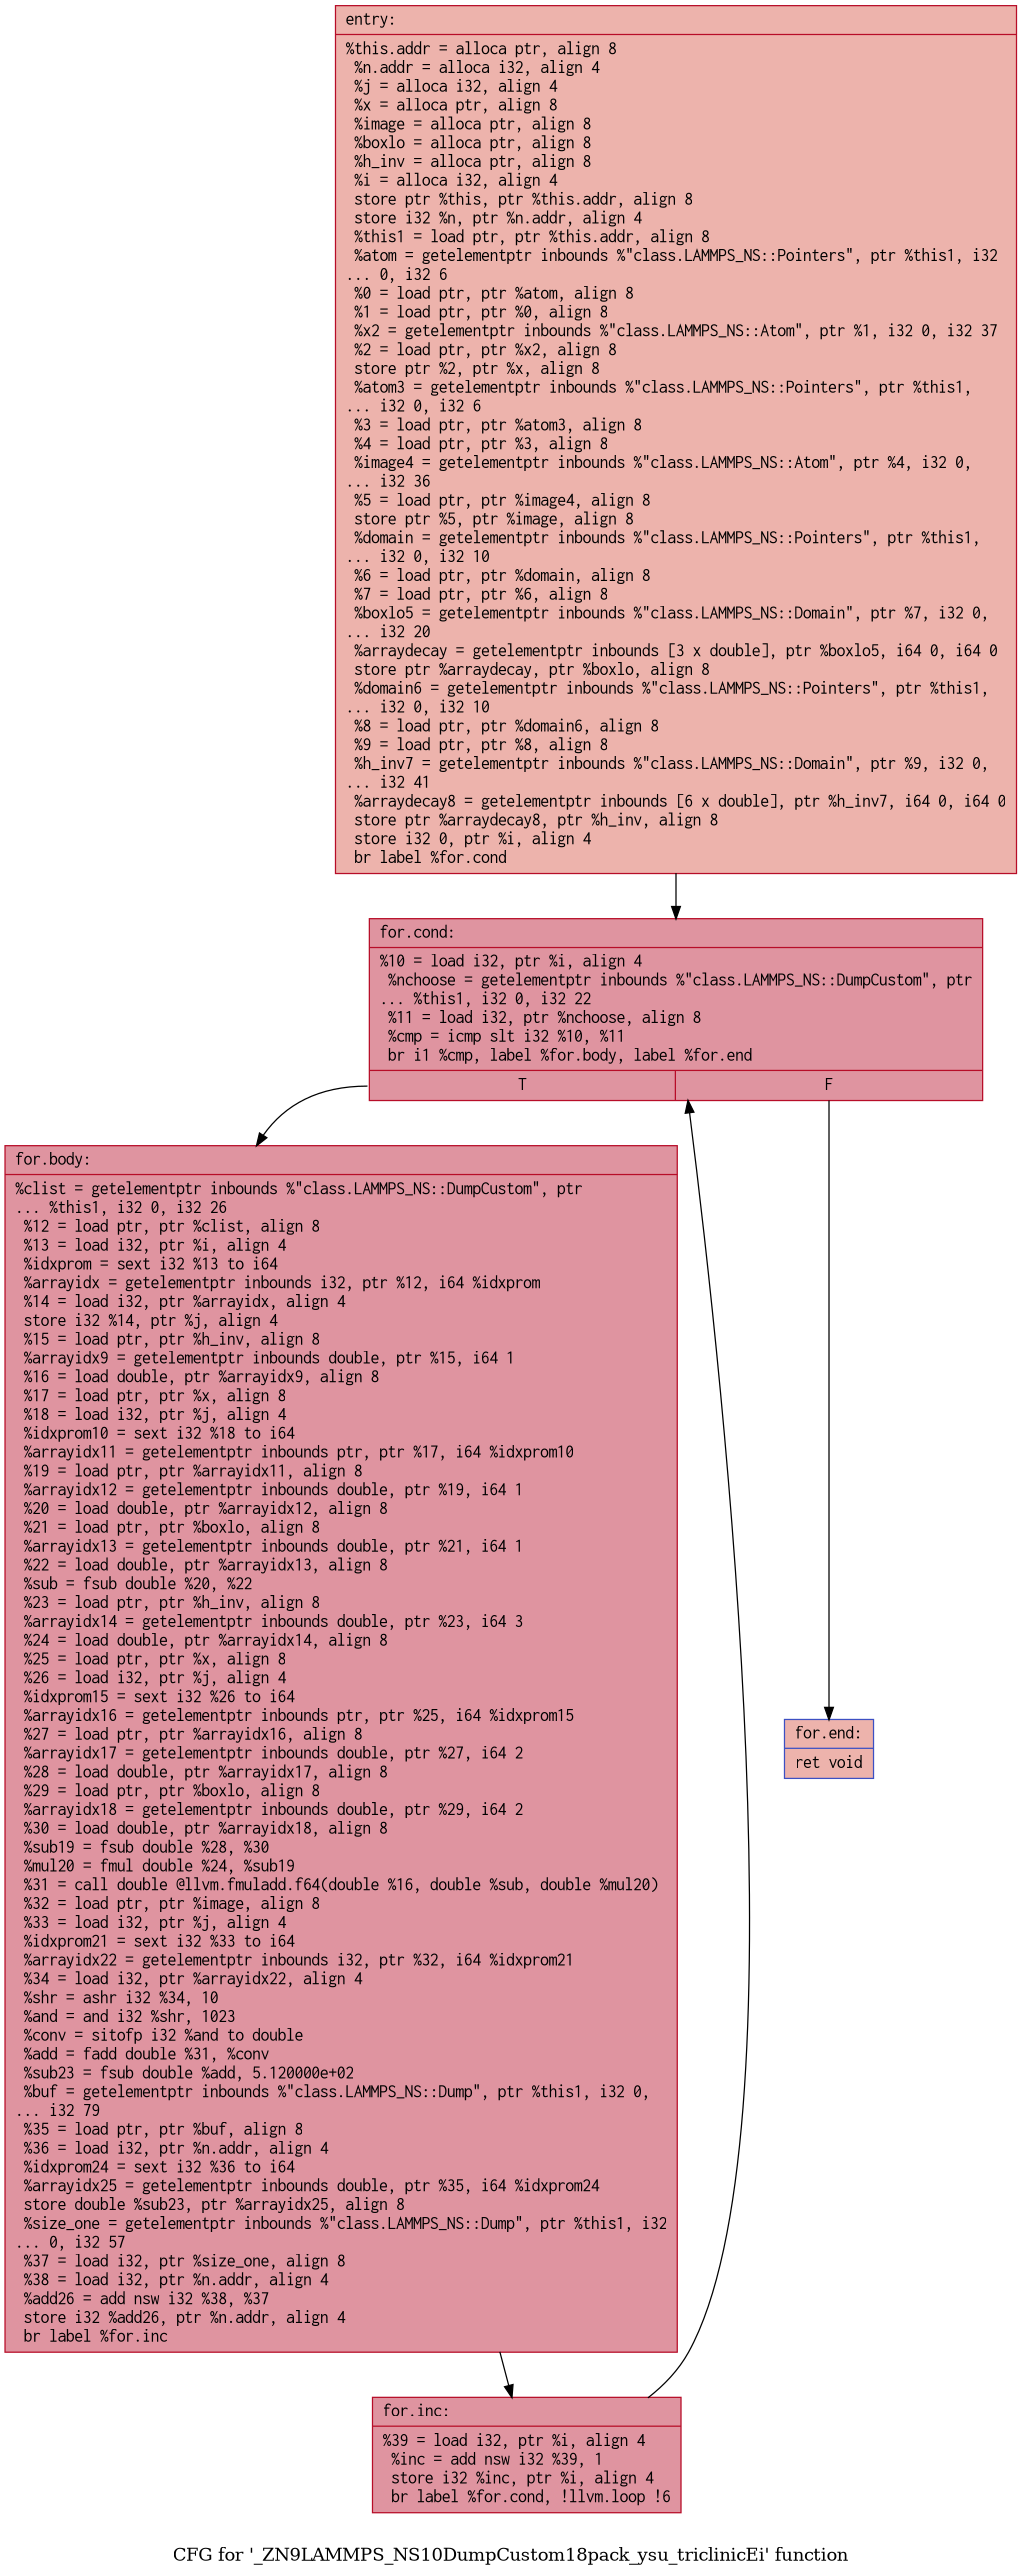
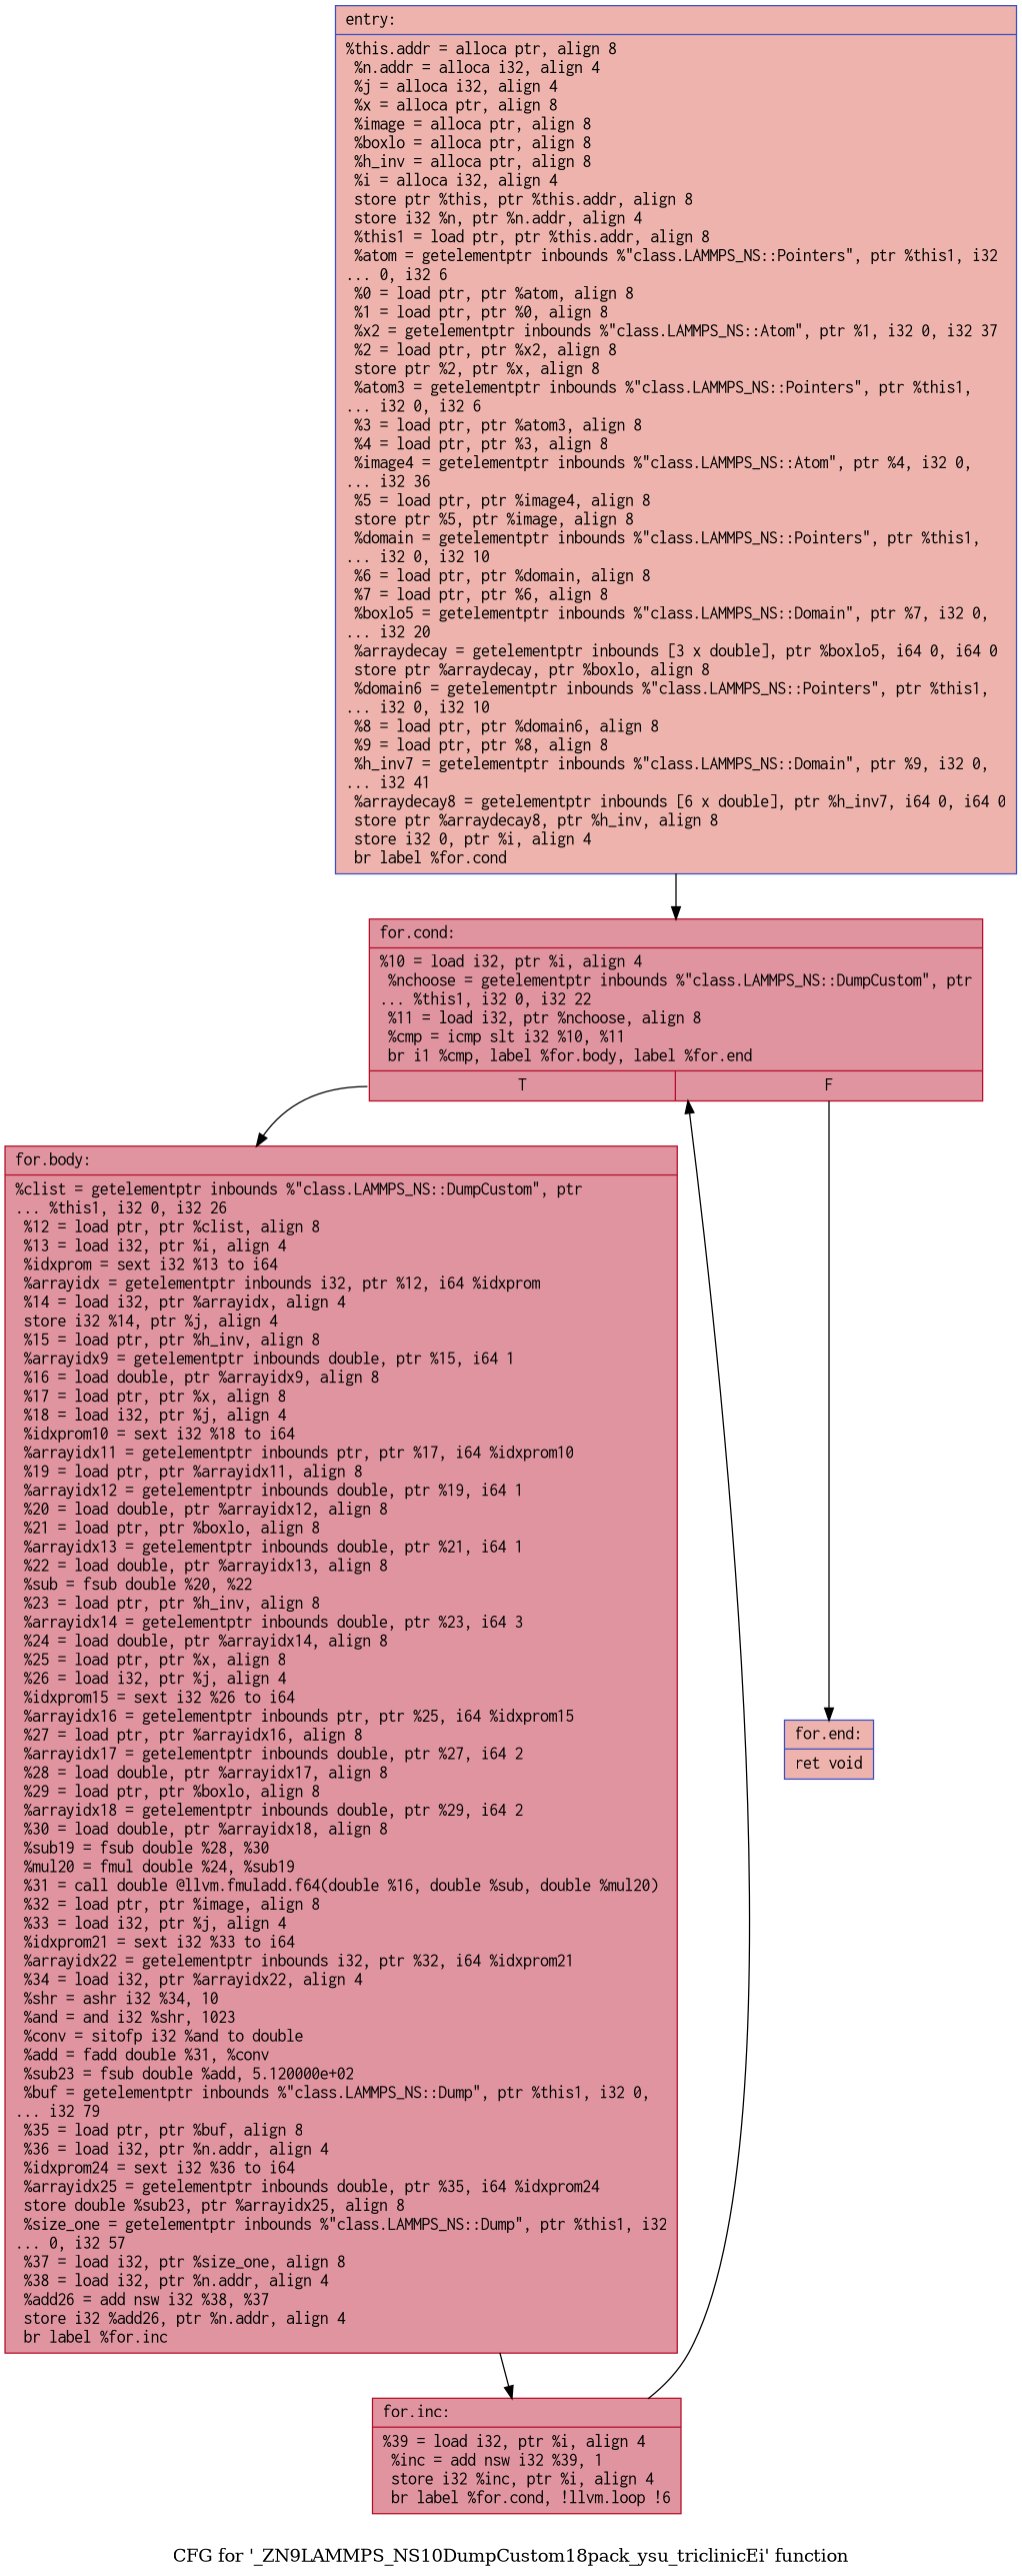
  digraph {
    label="CFG for '_ZN9LAMMPS_NS10DumpCustom18pack_ysu_triclinicEi' function"
    node [color="#b70d28ff" fillcolor="#b70d2870" fontname=Courier shape=record style=filled]
-   n1 [fillcolor="#d6524470" label="{entry:\l|  %this.addr = alloca ptr, align 8\l  %n.addr = alloca i32, align 4\l  %j = alloca i32, align 4\l  %x = alloca ptr, align 8\l  %image = alloca ptr, align 8\l  %boxlo = alloca ptr, align 8\l  %h_inv = alloca ptr, align 8\l  %i = alloca i32, align 4\l  store ptr %this, ptr %this.addr, align 8\l  store i32 %n, ptr %n.addr, align 4\l  %this1 = load ptr, ptr %this.addr, align 8\l  %atom = getelementptr inbounds %\"class.LAMMPS_NS::Pointers\", ptr %this1, i32\l... 0, i32 6\l  %0 = load ptr, ptr %atom, align 8\l  %1 = load ptr, ptr %0, align 8\l  %x2 = getelementptr inbounds %\"class.LAMMPS_NS::Atom\", ptr %1, i32 0, i32 37\l  %2 = load ptr, ptr %x2, align 8\l  store ptr %2, ptr %x, align 8\l  %atom3 = getelementptr inbounds %\"class.LAMMPS_NS::Pointers\", ptr %this1,\l... i32 0, i32 6\l  %3 = load ptr, ptr %atom3, align 8\l  %4 = load ptr, ptr %3, align 8\l  %image4 = getelementptr inbounds %\"class.LAMMPS_NS::Atom\", ptr %4, i32 0,\l... i32 36\l  %5 = load ptr, ptr %image4, align 8\l  store ptr %5, ptr %image, align 8\l  %domain = getelementptr inbounds %\"class.LAMMPS_NS::Pointers\", ptr %this1,\l... i32 0, i32 10\l  %6 = load ptr, ptr %domain, align 8\l  %7 = load ptr, ptr %6, align 8\l  %boxlo5 = getelementptr inbounds %\"class.LAMMPS_NS::Domain\", ptr %7, i32 0,\l... i32 20\l  %arraydecay = getelementptr inbounds [3 x double], ptr %boxlo5, i64 0, i64 0\l  store ptr %arraydecay, ptr %boxlo, align 8\l  %domain6 = getelementptr inbounds %\"class.LAMMPS_NS::Pointers\", ptr %this1,\l... i32 0, i32 10\l  %8 = load ptr, ptr %domain6, align 8\l  %9 = load ptr, ptr %8, align 8\l  %h_inv7 = getelementptr inbounds %\"class.LAMMPS_NS::Domain\", ptr %9, i32 0,\l... i32 41\l  %arraydecay8 = getelementptr inbounds [6 x double], ptr %h_inv7, i64 0, i64 0\l  store ptr %arraydecay8, ptr %h_inv, align 8\l  store i32 0, ptr %i, align 4\l  br label %for.cond\l}"]
+   n1 [color="#3d50c3ff" fillcolor="#d6524470" label="{entry:\l|  %this.addr = alloca ptr, align 8\l  %n.addr = alloca i32, align 4\l  %j = alloca i32, align 4\l  %x = alloca ptr, align 8\l  %image = alloca ptr, align 8\l  %boxlo = alloca ptr, align 8\l  %h_inv = alloca ptr, align 8\l  %i = alloca i32, align 4\l  store ptr %this, ptr %this.addr, align 8\l  store i32 %n, ptr %n.addr, align 4\l  %this1 = load ptr, ptr %this.addr, align 8\l  %atom = getelementptr inbounds %\"class.LAMMPS_NS::Pointers\", ptr %this1, i32\l... 0, i32 6\l  %0 = load ptr, ptr %atom, align 8\l  %1 = load ptr, ptr %0, align 8\l  %x2 = getelementptr inbounds %\"class.LAMMPS_NS::Atom\", ptr %1, i32 0, i32 37\l  %2 = load ptr, ptr %x2, align 8\l  store ptr %2, ptr %x, align 8\l  %atom3 = getelementptr inbounds %\"class.LAMMPS_NS::Pointers\", ptr %this1,\l... i32 0, i32 6\l  %3 = load ptr, ptr %atom3, align 8\l  %4 = load ptr, ptr %3, align 8\l  %image4 = getelementptr inbounds %\"class.LAMMPS_NS::Atom\", ptr %4, i32 0,\l... i32 36\l  %5 = load ptr, ptr %image4, align 8\l  store ptr %5, ptr %image, align 8\l  %domain = getelementptr inbounds %\"class.LAMMPS_NS::Pointers\", ptr %this1,\l... i32 0, i32 10\l  %6 = load ptr, ptr %domain, align 8\l  %7 = load ptr, ptr %6, align 8\l  %boxlo5 = getelementptr inbounds %\"class.LAMMPS_NS::Domain\", ptr %7, i32 0,\l... i32 20\l  %arraydecay = getelementptr inbounds [3 x double], ptr %boxlo5, i64 0, i64 0\l  store ptr %arraydecay, ptr %boxlo, align 8\l  %domain6 = getelementptr inbounds %\"class.LAMMPS_NS::Pointers\", ptr %this1,\l... i32 0, i32 10\l  %8 = load ptr, ptr %domain6, align 8\l  %9 = load ptr, ptr %8, align 8\l  %h_inv7 = getelementptr inbounds %\"class.LAMMPS_NS::Domain\", ptr %9, i32 0,\l... i32 41\l  %arraydecay8 = getelementptr inbounds [6 x double], ptr %h_inv7, i64 0, i64 0\l  store ptr %arraydecay8, ptr %h_inv, align 8\l  store i32 0, ptr %i, align 4\l  br label %for.cond\l}"]
    n2 [label="{for.cond:\l|  %10 = load i32, ptr %i, align 4\l  %nchoose = getelementptr inbounds %\"class.LAMMPS_NS::DumpCustom\", ptr\l... %this1, i32 0, i32 22\l  %11 = load i32, ptr %nchoose, align 8\l  %cmp = icmp slt i32 %10, %11\l  br i1 %cmp, label %for.body, label %for.end\l|{<s0>T|<s1>F}}"]
    n3 [label="{for.body:\l|  %clist = getelementptr inbounds %\"class.LAMMPS_NS::DumpCustom\", ptr\l... %this1, i32 0, i32 26\l  %12 = load ptr, ptr %clist, align 8\l  %13 = load i32, ptr %i, align 4\l  %idxprom = sext i32 %13 to i64\l  %arrayidx = getelementptr inbounds i32, ptr %12, i64 %idxprom\l  %14 = load i32, ptr %arrayidx, align 4\l  store i32 %14, ptr %j, align 4\l  %15 = load ptr, ptr %h_inv, align 8\l  %arrayidx9 = getelementptr inbounds double, ptr %15, i64 1\l  %16 = load double, ptr %arrayidx9, align 8\l  %17 = load ptr, ptr %x, align 8\l  %18 = load i32, ptr %j, align 4\l  %idxprom10 = sext i32 %18 to i64\l  %arrayidx11 = getelementptr inbounds ptr, ptr %17, i64 %idxprom10\l  %19 = load ptr, ptr %arrayidx11, align 8\l  %arrayidx12 = getelementptr inbounds double, ptr %19, i64 1\l  %20 = load double, ptr %arrayidx12, align 8\l  %21 = load ptr, ptr %boxlo, align 8\l  %arrayidx13 = getelementptr inbounds double, ptr %21, i64 1\l  %22 = load double, ptr %arrayidx13, align 8\l  %sub = fsub double %20, %22\l  %23 = load ptr, ptr %h_inv, align 8\l  %arrayidx14 = getelementptr inbounds double, ptr %23, i64 3\l  %24 = load double, ptr %arrayidx14, align 8\l  %25 = load ptr, ptr %x, align 8\l  %26 = load i32, ptr %j, align 4\l  %idxprom15 = sext i32 %26 to i64\l  %arrayidx16 = getelementptr inbounds ptr, ptr %25, i64 %idxprom15\l  %27 = load ptr, ptr %arrayidx16, align 8\l  %arrayidx17 = getelementptr inbounds double, ptr %27, i64 2\l  %28 = load double, ptr %arrayidx17, align 8\l  %29 = load ptr, ptr %boxlo, align 8\l  %arrayidx18 = getelementptr inbounds double, ptr %29, i64 2\l  %30 = load double, ptr %arrayidx18, align 8\l  %sub19 = fsub double %28, %30\l  %mul20 = fmul double %24, %sub19\l  %31 = call double @llvm.fmuladd.f64(double %16, double %sub, double %mul20)\l  %32 = load ptr, ptr %image, align 8\l  %33 = load i32, ptr %j, align 4\l  %idxprom21 = sext i32 %33 to i64\l  %arrayidx22 = getelementptr inbounds i32, ptr %32, i64 %idxprom21\l  %34 = load i32, ptr %arrayidx22, align 4\l  %shr = ashr i32 %34, 10\l  %and = and i32 %shr, 1023\l  %conv = sitofp i32 %and to double\l  %add = fadd double %31, %conv\l  %sub23 = fsub double %add, 5.120000e+02\l  %buf = getelementptr inbounds %\"class.LAMMPS_NS::Dump\", ptr %this1, i32 0,\l... i32 79\l  %35 = load ptr, ptr %buf, align 8\l  %36 = load i32, ptr %n.addr, align 4\l  %idxprom24 = sext i32 %36 to i64\l  %arrayidx25 = getelementptr inbounds double, ptr %35, i64 %idxprom24\l  store double %sub23, ptr %arrayidx25, align 8\l  %size_one = getelementptr inbounds %\"class.LAMMPS_NS::Dump\", ptr %this1, i32\l... 0, i32 57\l  %37 = load i32, ptr %size_one, align 8\l  %38 = load i32, ptr %n.addr, align 4\l  %add26 = add nsw i32 %38, %37\l  store i32 %add26, ptr %n.addr, align 4\l  br label %for.inc\l}"]
    n4 [color="#3d50c3ff" fillcolor="#d6524470" label="{for.end:\l|  ret void\l}"]
    n5 [label="{for.inc:\l|  %39 = load i32, ptr %i, align 4\l  %inc = add nsw i32 %39, 1\l  store i32 %inc, ptr %i, align 4\l  br label %for.cond, !llvm.loop !6\l}"]
    n1 -> n2
    n2 -> n3 [tailport=s0]
    n2 -> n4 [tailport=s1]
    n3 -> n5
    n5 -> n2
  }
